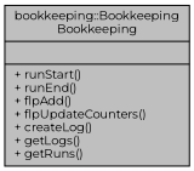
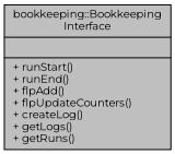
  digraph {
    fontname=Montserrat
-   n1 [color=black fillcolor=grey75 fontcolor=black fontname=Montserrat fontsize=10 height=0.2 label="{bookkeeping::Bookkeeping\lBookkeeping\n||+ runStart()\l+ runEnd()\l+ flpAdd()\l+ flpUpdateCounters()\l+ createLog()\l+ getLogs()\l+ getRuns()\l}" shape=record style=filled width=0.4]
+   n1 [color=black fillcolor=grey75 fontcolor=black fontname=Montserrat fontsize=10 height=0.2 label="{bookkeeping::Bookkeeping\lInterface\n||+ runStart()\l+ runEnd()\l+ flpAdd()\l+ flpUpdateCounters()\l+ createLog()\l+ getLogs()\l+ getRuns()\l}" shape=record style=filled width=0.4]
  }
